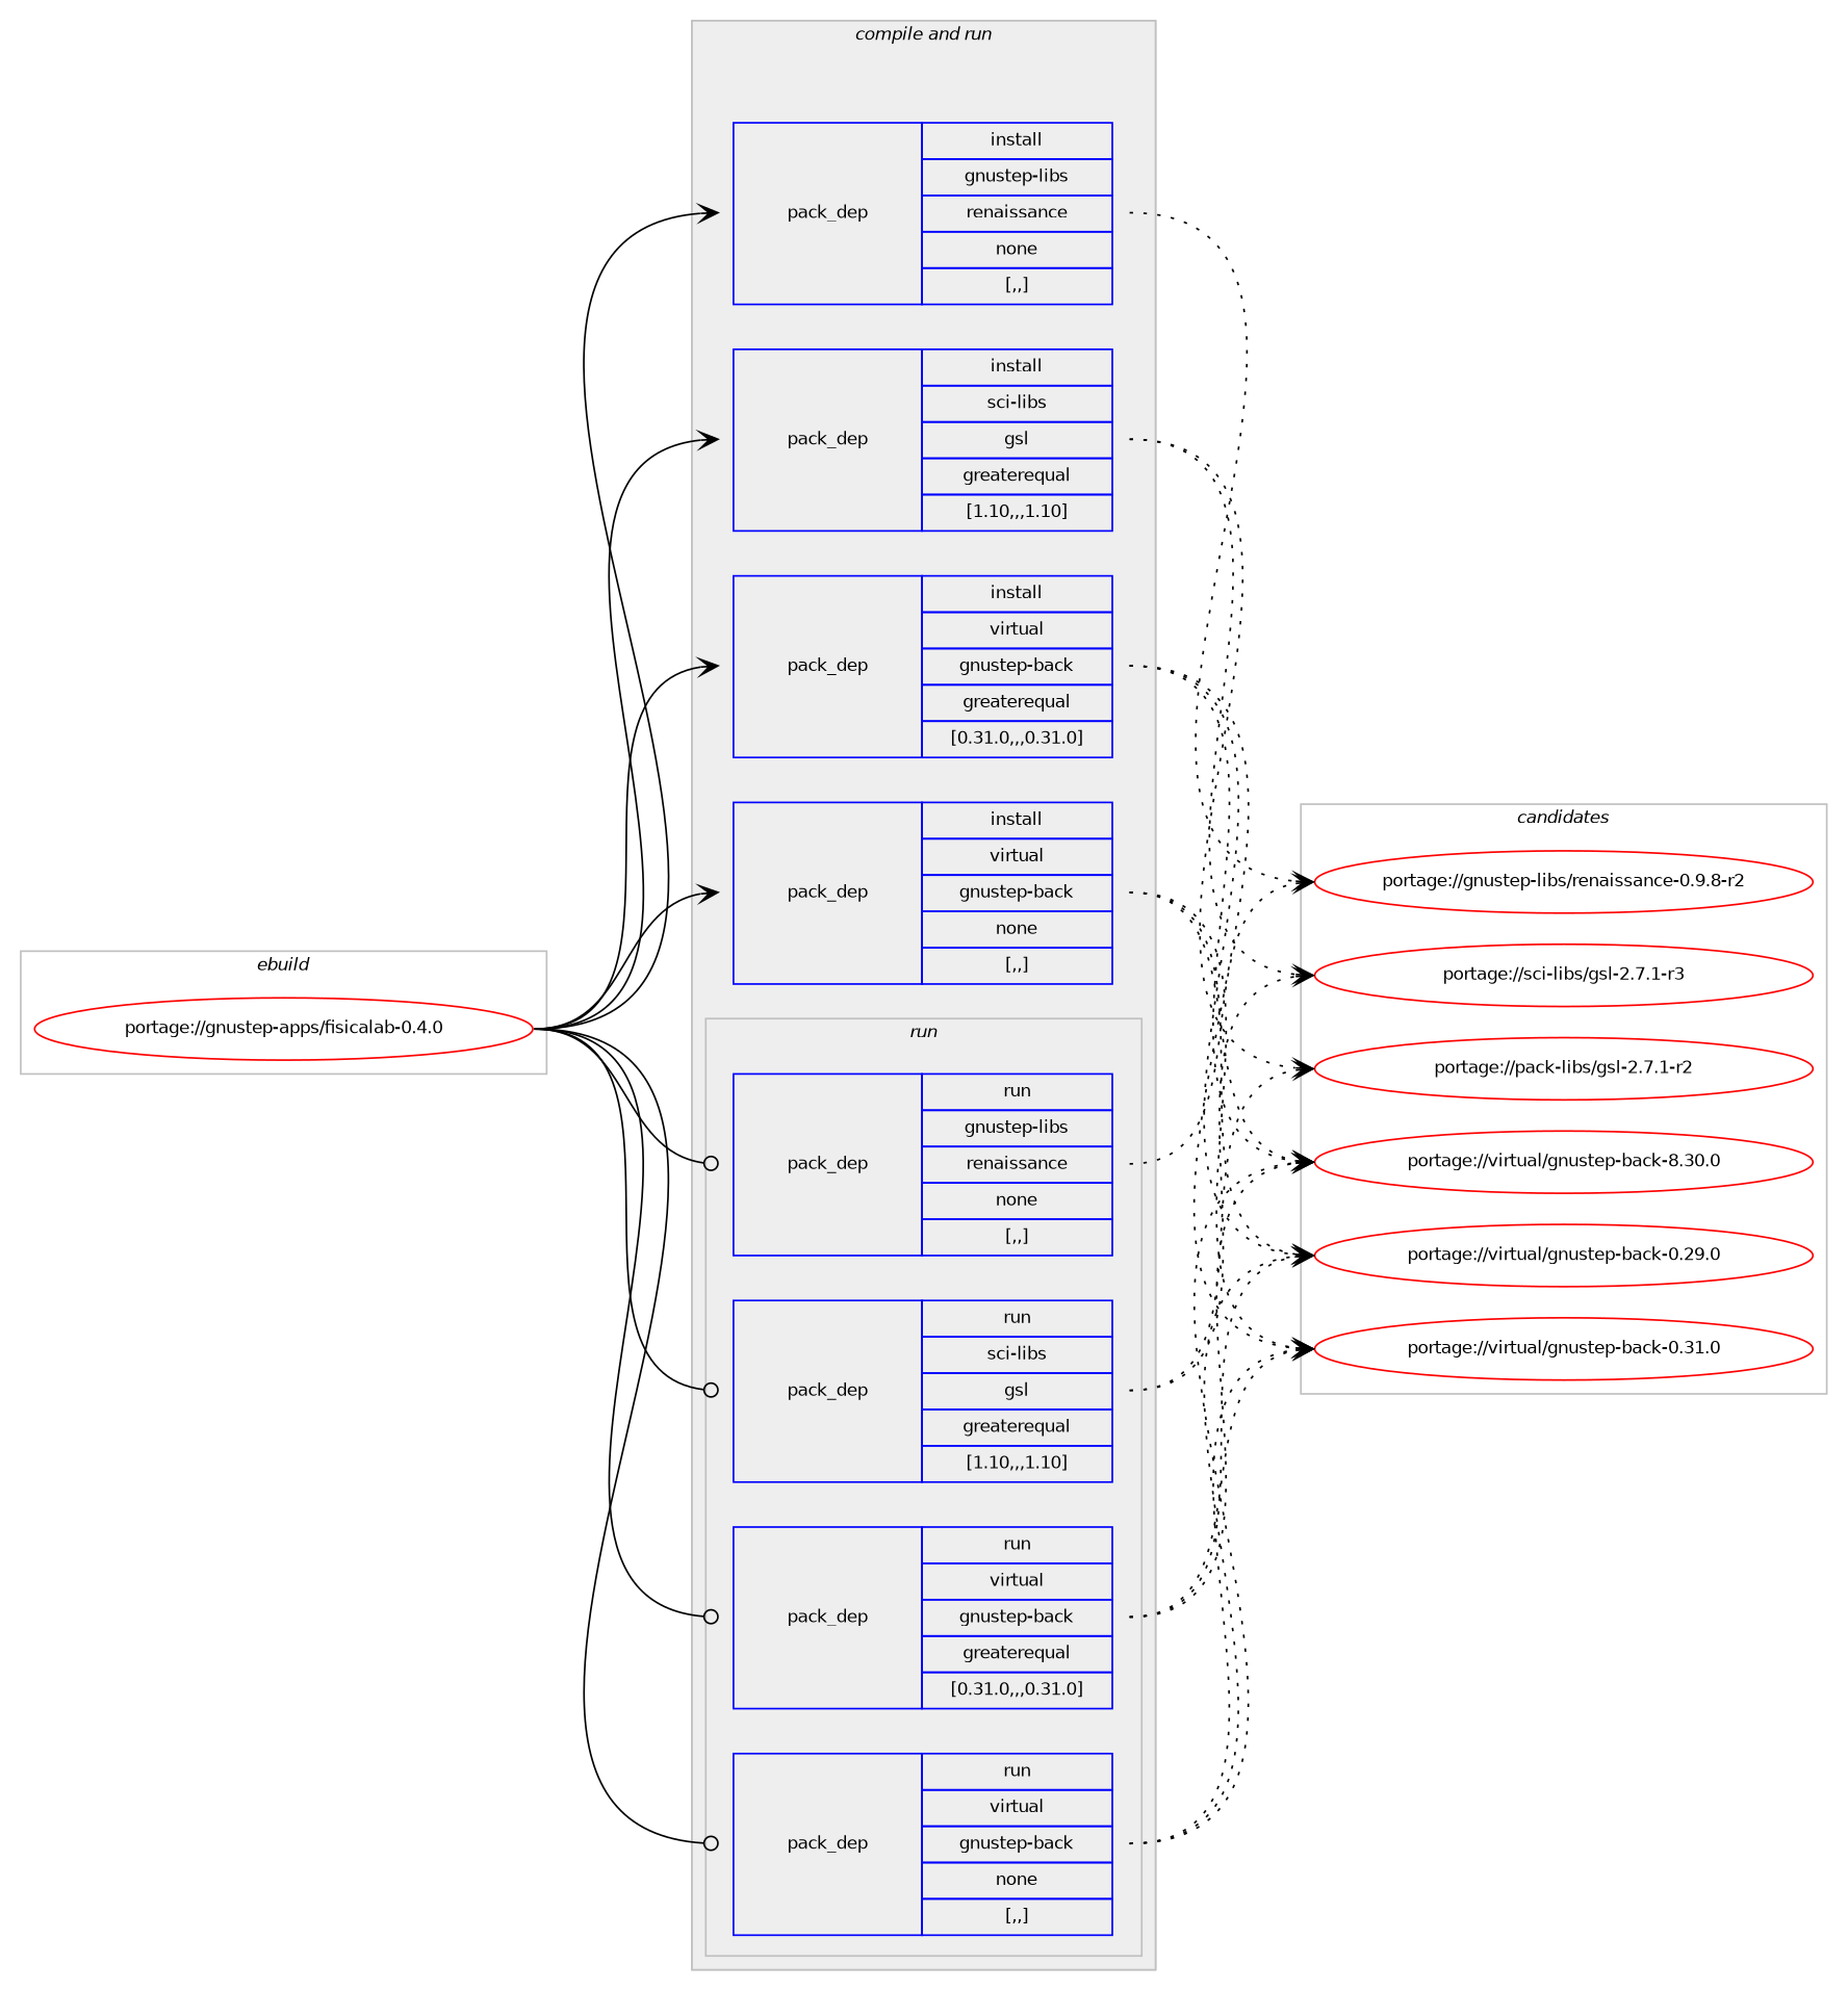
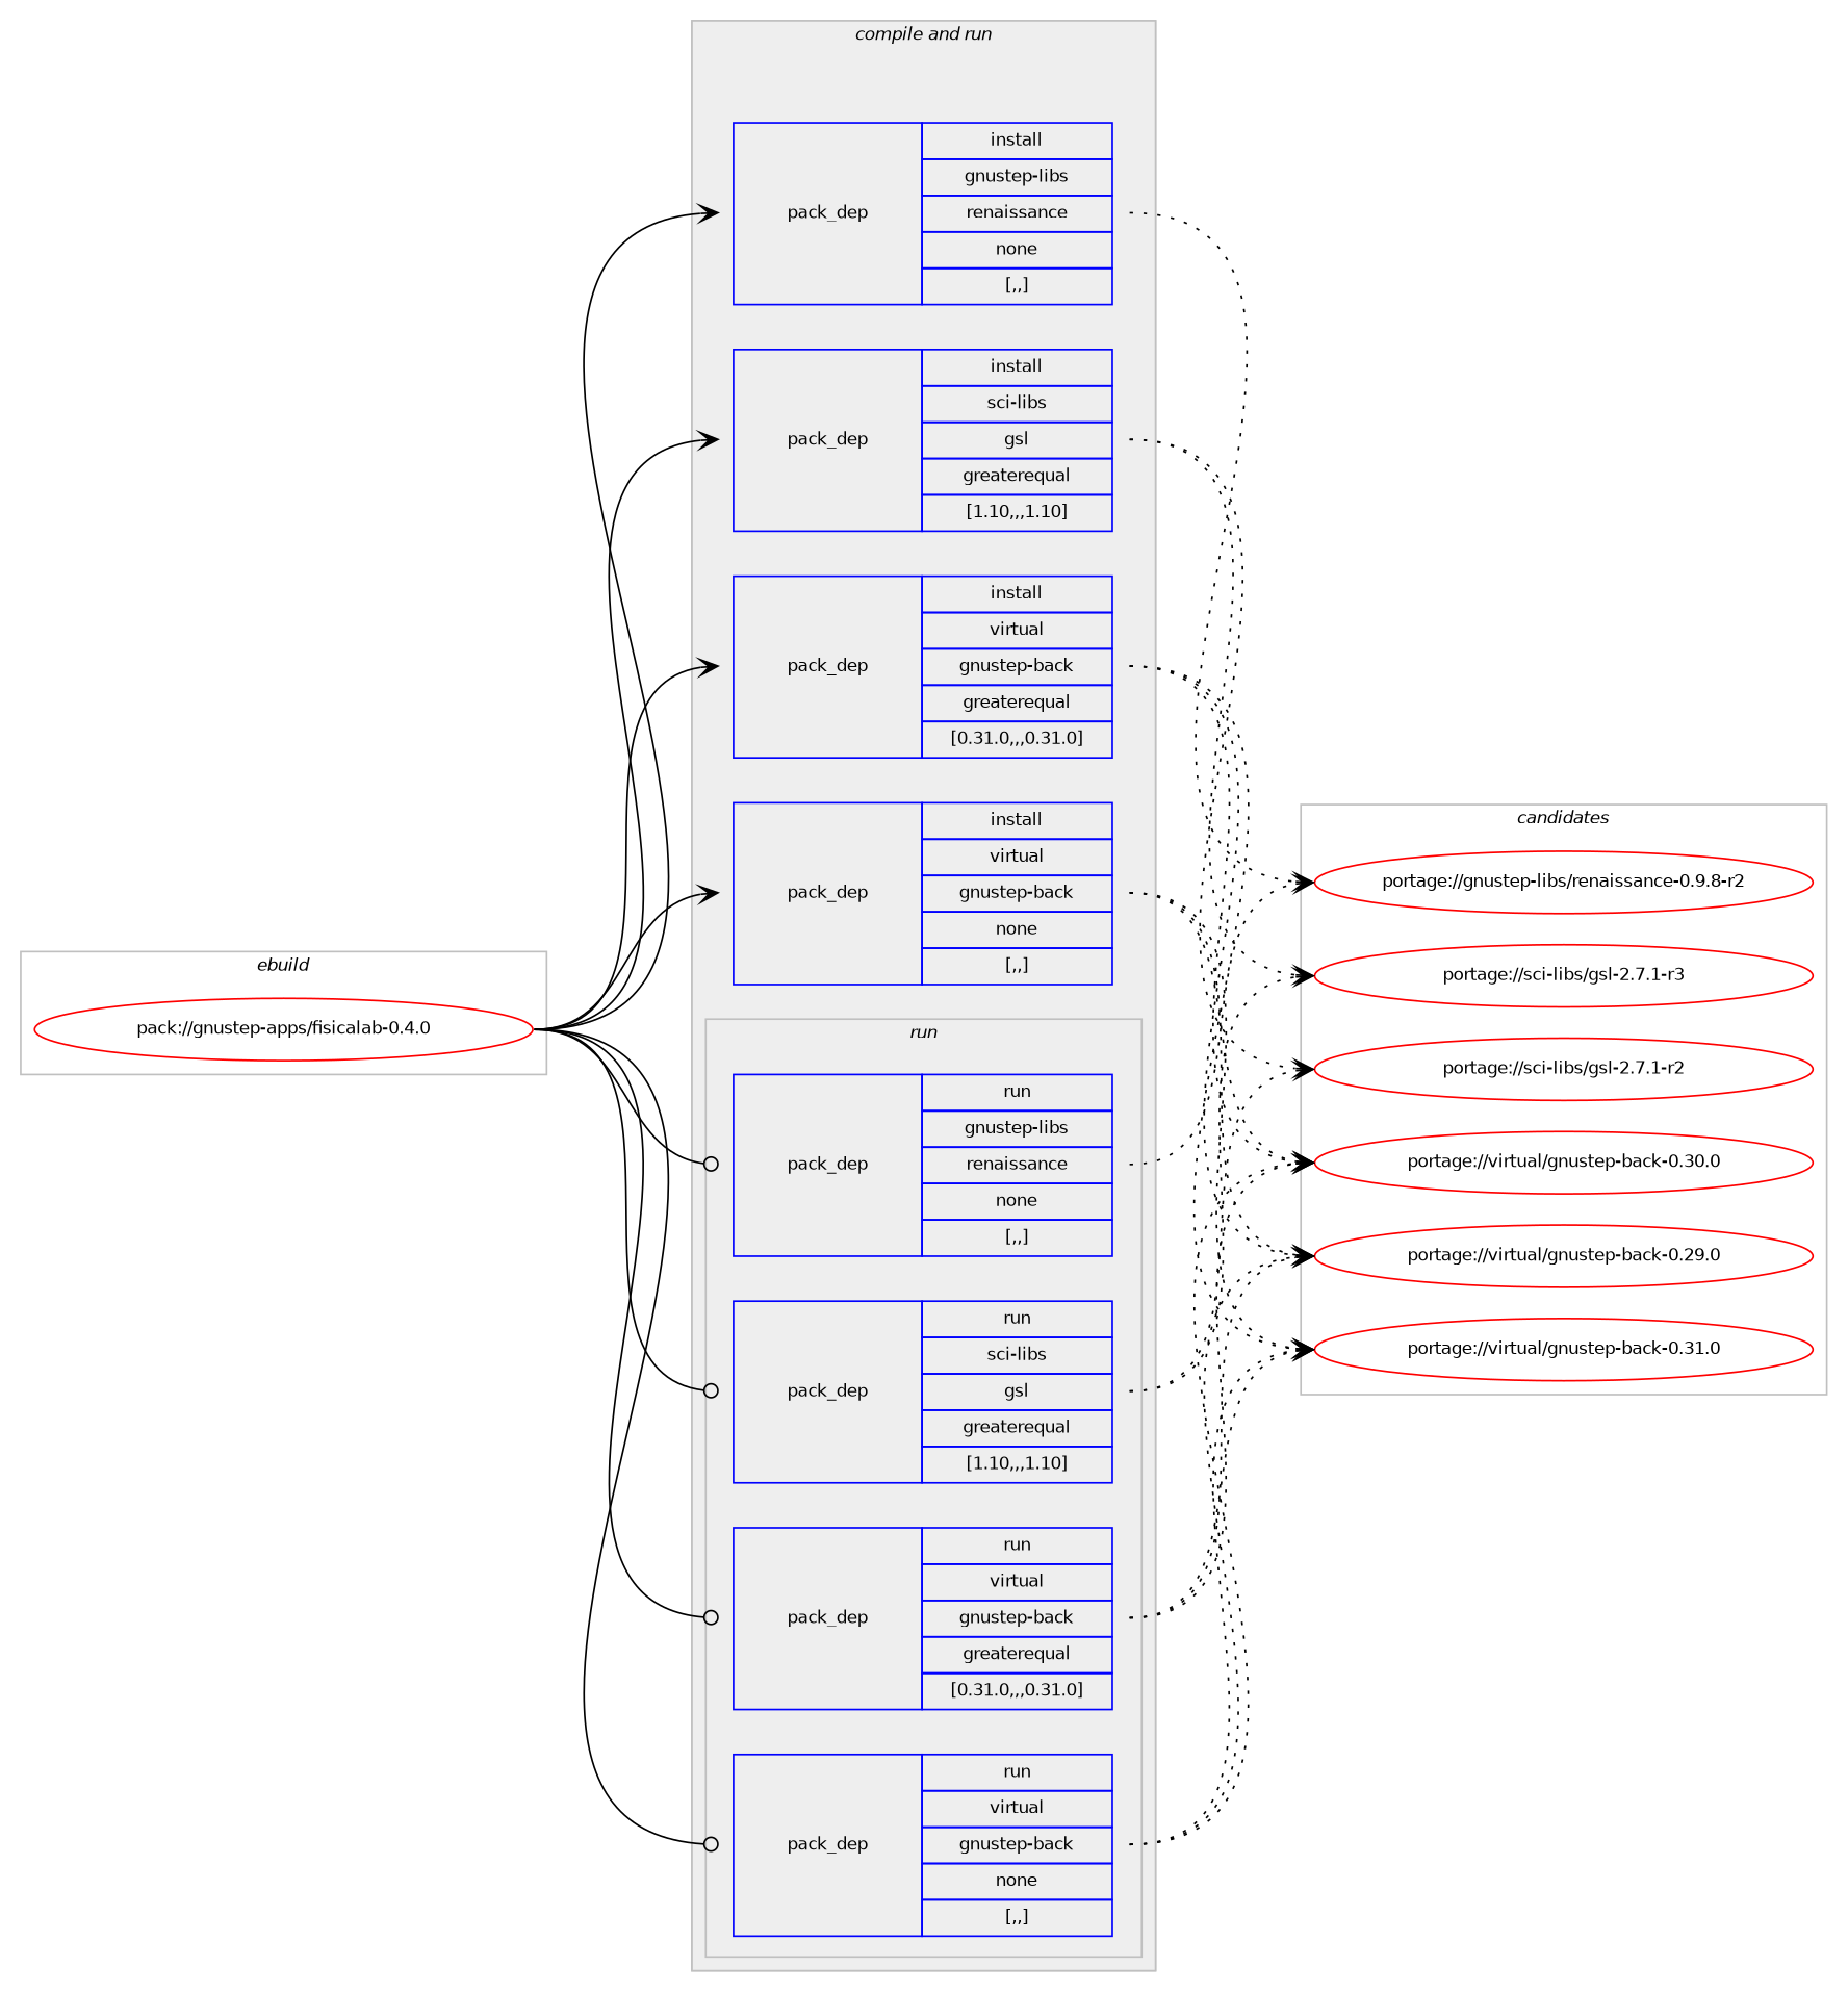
  digraph {
    compound=true
    concentrate=true
    fontname=Helvetica
    fontsize=10
    newrank=true
    rankdir=LR
    ranksep=1.5
    node [color=blue fontname=Helvetica fontsize=10 shape=none]
    edge [arrowhead=vee headport=w style=dotted tailport=e weight=100]
-   n1 [color=red label="portage://gnustep-apps/fisicalab-0.4.0" width=4 shape=""]
+   n1 [color=red label="pack://gnustep-apps/fisicalab-0.4.0" width=4 shape=""]
    n2 [label=<<TABLE BORDER="0" CELLBORDER="1" CELLSPACING="0" CELLPADDING="4" WIDTH="220"><TR><TD ROWSPAN="6" CELLPADDING="30">pack_dep</TD></TR><TR><TD WIDTH="110">install</TD></TR><TR><TD>gnustep-libs</TD></TR><TR><TD>renaissance</TD></TR><TR><TD>none</TD></TR><TR><TD>[,,]</TD></TR></TABLE>>]
    n3 [label=<<TABLE BORDER="0" CELLBORDER="1" CELLSPACING="0" CELLPADDING="4" WIDTH="220"><TR><TD ROWSPAN="6" CELLPADDING="30">pack_dep</TD></TR><TR><TD WIDTH="110">install</TD></TR><TR><TD>sci-libs</TD></TR><TR><TD>gsl</TD></TR><TR><TD>greaterequal</TD></TR><TR><TD>[1.10,,,1.10]</TD></TR></TABLE>>]
    n4 [label=<<TABLE BORDER="0" CELLBORDER="1" CELLSPACING="0" CELLPADDING="4" WIDTH="220"><TR><TD ROWSPAN="6" CELLPADDING="30">pack_dep</TD></TR><TR><TD WIDTH="110">install</TD></TR><TR><TD>virtual</TD></TR><TR><TD>gnustep-back</TD></TR><TR><TD>greaterequal</TD></TR><TR><TD>[0.31.0,,,0.31.0]</TD></TR></TABLE>>]
    n5 [label=<<TABLE BORDER="0" CELLBORDER="1" CELLSPACING="0" CELLPADDING="4" WIDTH="220"><TR><TD ROWSPAN="6" CELLPADDING="30">pack_dep</TD></TR><TR><TD WIDTH="110">install</TD></TR><TR><TD>virtual</TD></TR><TR><TD>gnustep-back</TD></TR><TR><TD>none</TD></TR><TR><TD>[,,]</TD></TR></TABLE>>]
    n6 [label=<<TABLE BORDER="0" CELLBORDER="1" CELLSPACING="0" CELLPADDING="4" WIDTH="220"><TR><TD ROWSPAN="6" CELLPADDING="30">pack_dep</TD></TR><TR><TD WIDTH="110">run</TD></TR><TR><TD>gnustep-libs</TD></TR><TR><TD>renaissance</TD></TR><TR><TD>none</TD></TR><TR><TD>[,,]</TD></TR></TABLE>>]
    n7 [label=<<TABLE BORDER="0" CELLBORDER="1" CELLSPACING="0" CELLPADDING="4" WIDTH="220"><TR><TD ROWSPAN="6" CELLPADDING="30">pack_dep</TD></TR><TR><TD WIDTH="110">run</TD></TR><TR><TD>sci-libs</TD></TR><TR><TD>gsl</TD></TR><TR><TD>greaterequal</TD></TR><TR><TD>[1.10,,,1.10]</TD></TR></TABLE>>]
    n8 [label=<<TABLE BORDER="0" CELLBORDER="1" CELLSPACING="0" CELLPADDING="4" WIDTH="220"><TR><TD ROWSPAN="6" CELLPADDING="30">pack_dep</TD></TR><TR><TD WIDTH="110">run</TD></TR><TR><TD>virtual</TD></TR><TR><TD>gnustep-back</TD></TR><TR><TD>greaterequal</TD></TR><TR><TD>[0.31.0,,,0.31.0]</TD></TR></TABLE>>]
    n9 [label=<<TABLE BORDER="0" CELLBORDER="1" CELLSPACING="0" CELLPADDING="4" WIDTH="220"><TR><TD ROWSPAN="6" CELLPADDING="30">pack_dep</TD></TR><TR><TD WIDTH="110">run</TD></TR><TR><TD>virtual</TD></TR><TR><TD>gnustep-back</TD></TR><TR><TD>none</TD></TR><TR><TD>[,,]</TD></TR></TABLE>>]
    n10 [color=red label="portage://gnustep-libs/renaissance-0.9.8-r2" width=4 shape=""]
    n11 [color=red label="portage://sci-libs/gsl-2.7.1-r3" width=4 shape=""]
-   n12 [color=red label="portage://pack-libs/gsl-2.7.1-r2" width=4 shape=""]
+   n12 [color=red label="portage://sci-libs/gsl-2.7.1-r2" width=4 shape=""]
    n13 [color=red label="portage://virtual/gnustep-back-0.31.0" width=4 shape=""]
-   n14 [color=red label="portage://virtual/gnustep-back-8.30.0" width=4 shape=""]
+   n14 [color=red label="portage://virtual/gnustep-back-0.30.0" width=4 shape=""]
    n15 [color=red label="portage://virtual/gnustep-back-0.29.0" width=4 shape=""]
    subgraph cluster_1 {
      color=gray
      label=<<i>ebuild</i>>
      n1
    }
    subgraph cluster_2 {
      color=gray
      label=<<i>dependencies</i>>
      subgraph cluster_3 {
        color=gray
        fillcolor="#eeeeee"
        label=<<i>compile</i>>
        style=filled
        subgraph sub_4 {
          color=gray
          fillcolor="#eeeeee"
          label=<<i>compile</i>>
          style=filled
          n2
        }
        subgraph sub_5 {
          color=gray
          fillcolor="#eeeeee"
          label=<<i>compile</i>>
          style=filled
          n3
        }
        subgraph sub_6 {
          color=gray
          fillcolor="#eeeeee"
          label=<<i>compile</i>>
          style=filled
          n4
        }
        subgraph sub_7 {
          color=gray
          fillcolor="#eeeeee"
          label=<<i>compile</i>>
          style=filled
          n5
        }
      }
      subgraph cluster_8 {
        color=gray
        fillcolor="#eeeeee"
        label=<<i>compile and run</i>>
        style=filled
      }
      subgraph cluster_9 {
        color=gray
        fillcolor="#eeeeee"
        label=<<i>run</i>>
        style=filled
        subgraph sub_10 {
          color=gray
          fillcolor="#eeeeee"
          label=<<i>run</i>>
          style=filled
          n6
        }
        subgraph sub_11 {
          color=gray
          fillcolor="#eeeeee"
          label=<<i>run</i>>
          style=filled
          n7
        }
        subgraph sub_12 {
          color=gray
          fillcolor="#eeeeee"
          label=<<i>run</i>>
          style=filled
          n8
        }
        subgraph sub_13 {
          color=gray
          fillcolor="#eeeeee"
          label=<<i>run</i>>
          style=filled
          n9
        }
      }
    }
    subgraph cluster_14 {
      color=gray
      label=<<i>candidates</i>>
      rank=same
      subgraph sub_15 {
        color=black
        label=<<i>candidates</i>>
        nodesep=1
        rank=same
        n10
      }
      subgraph sub_16 {
        color=black
        label=<<i>candidates</i>>
        nodesep=1
        rank=same
        n11
        n12
      }
      subgraph sub_17 {
        color=black
        label=<<i>candidates</i>>
        nodesep=1
        rank=same
        n13
        n14
        n15
      }
      subgraph sub_18 {
        color=black
        label=<<i>candidates</i>>
        nodesep=1
        rank=same
        n13
        n14
        n15
      }
      subgraph sub_19 {
        color=black
        label=<<i>candidates</i>>
        nodesep=1
        rank=same
        n10
      }
      subgraph sub_20 {
        color=black
        label=<<i>candidates</i>>
        nodesep=1
        rank=same
        n11
        n12
      }
      subgraph sub_21 {
        color=black
        label=<<i>candidates</i>>
        nodesep=1
        rank=same
        n13
        n14
        n15
      }
      subgraph sub_22 {
        color=black
        label=<<i>candidates</i>>
        nodesep=1
        rank=same
        n13
        n14
        n15
      }
    }
    n1 -> n2 [style=solid weight=20]
    n1 -> n3 [style=solid weight=20]
    n1 -> n4 [style=solid weight=20]
    n1 -> n5 [style=solid weight=20]
    n1 -> n6 [arrowhead=odot style=solid weight=20]
    n1 -> n7 [arrowhead=odot style=solid weight=20]
    n1 -> n8 [arrowhead=odot style=solid weight=20]
    n1 -> n9 [arrowhead=odot style=solid weight=20]
    n2 -> n10
    n3 -> n11
    n3 -> n12
    n4 -> n13
    n4 -> n14
    n4 -> n15
    n5 -> n13
    n5 -> n14
    n5 -> n15
    n6 -> n10
    n7 -> n11
    n7 -> n12
    n8 -> n13
    n8 -> n14
    n8 -> n15
    n9 -> n13
    n9 -> n14
    n9 -> n15
  }
